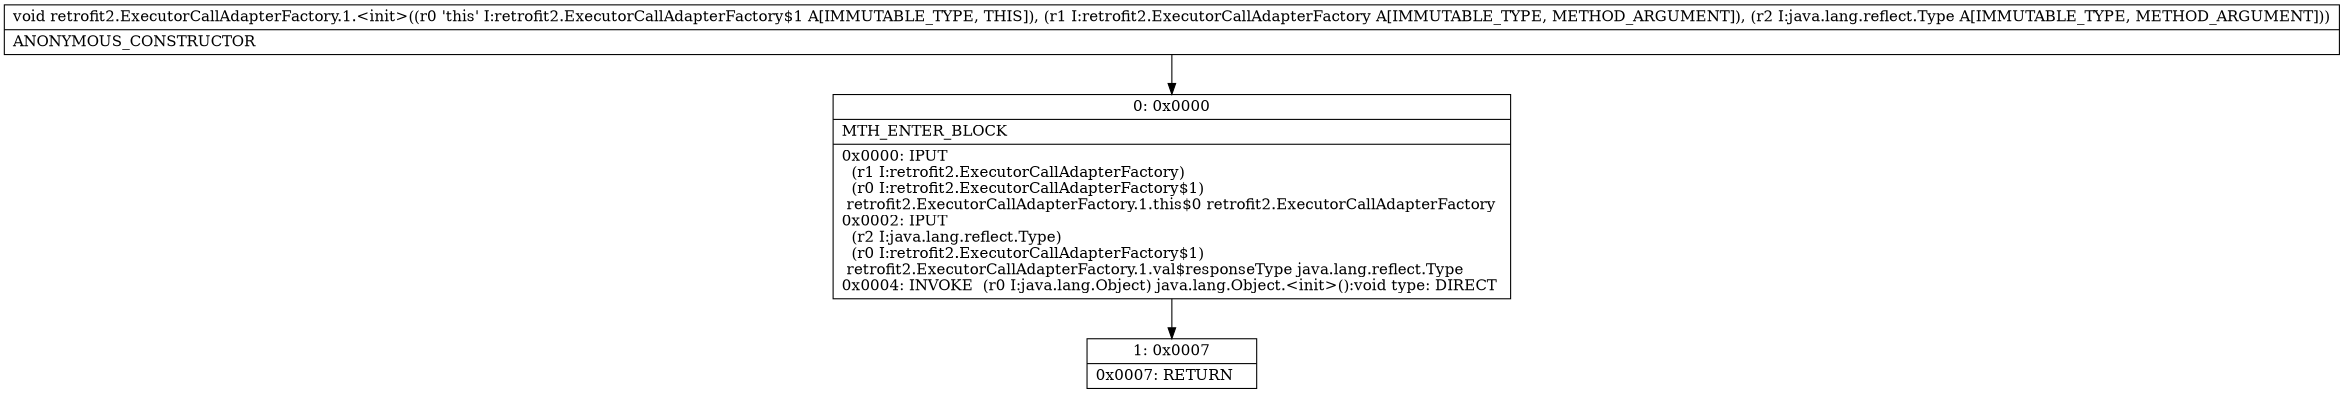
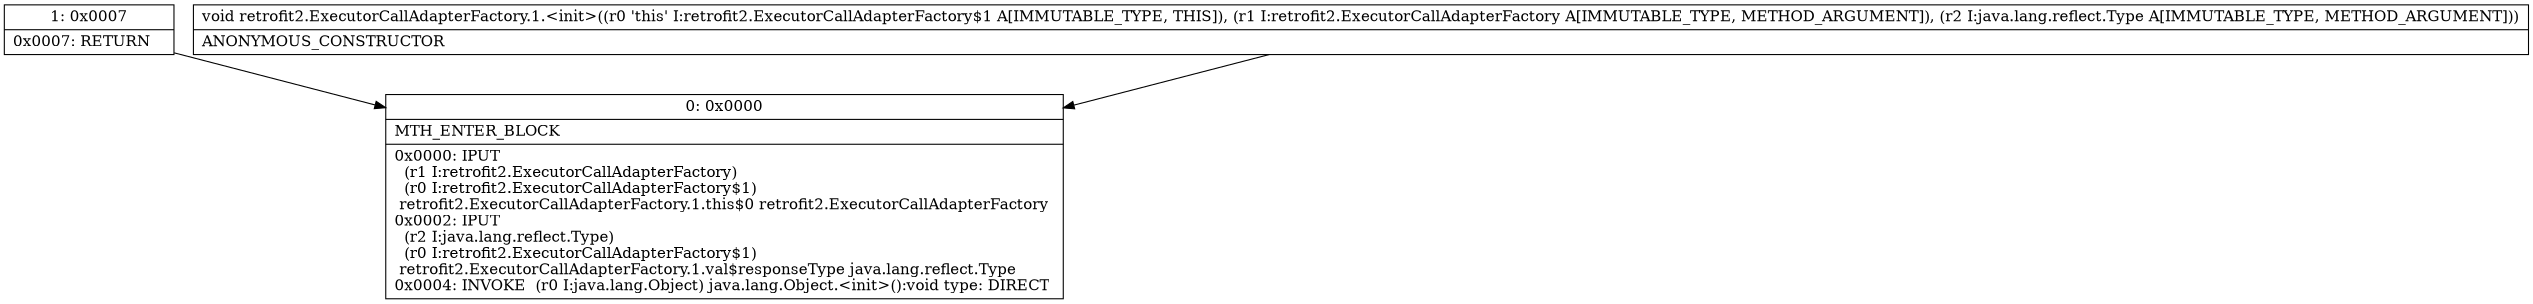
  digraph {
    node [shape=record]
    n1 [label="{0\:\ 0x0000|MTH_ENTER_BLOCK\l|0x0000: IPUT  \l  (r1 I:retrofit2.ExecutorCallAdapterFactory)\l  (r0 I:retrofit2.ExecutorCallAdapterFactory$1)\l retrofit2.ExecutorCallAdapterFactory.1.this$0 retrofit2.ExecutorCallAdapterFactory \l0x0002: IPUT  \l  (r2 I:java.lang.reflect.Type)\l  (r0 I:retrofit2.ExecutorCallAdapterFactory$1)\l retrofit2.ExecutorCallAdapterFactory.1.val$responseType java.lang.reflect.Type \l0x0004: INVOKE  (r0 I:java.lang.Object) java.lang.Object.\<init\>():void type: DIRECT \l}"]
    n2 [label="{1\:\ 0x0007|0x0007: RETURN   \l}"]
    n3 [label="{void retrofit2.ExecutorCallAdapterFactory.1.\<init\>((r0 'this' I:retrofit2.ExecutorCallAdapterFactory$1 A[IMMUTABLE_TYPE, THIS]), (r1 I:retrofit2.ExecutorCallAdapterFactory A[IMMUTABLE_TYPE, METHOD_ARGUMENT]), (r2 I:java.lang.reflect.Type A[IMMUTABLE_TYPE, METHOD_ARGUMENT]))  | ANONYMOUS_CONSTRUCTOR\l}"]
-   n1 -> n2
+   n2 -> n1
    n3 -> n1
  }
